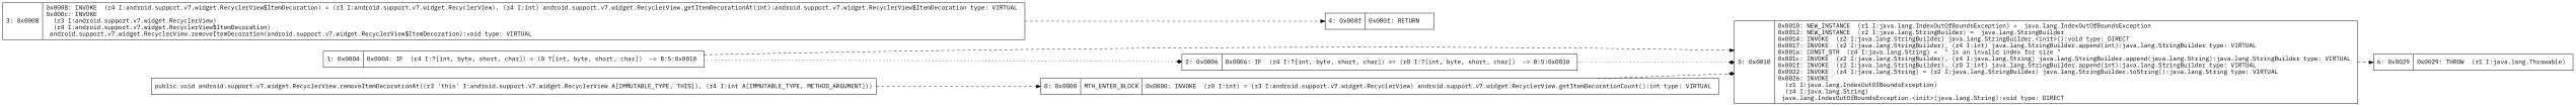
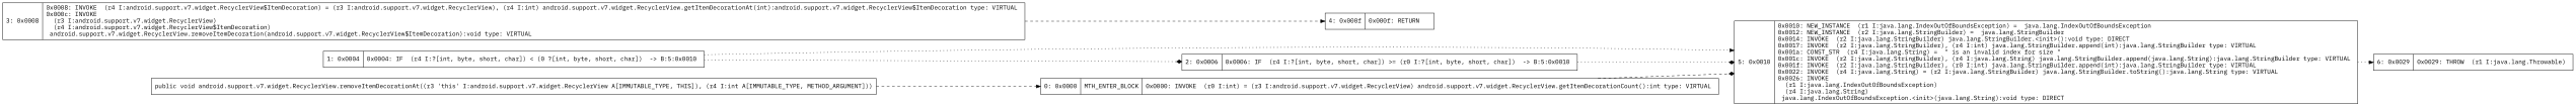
  digraph {
    fontname="IBM Plex Mono"
    rankdir=LR
    node [fontname="IBM Plex Mono" shape=record]
    edge [arrowhead=normal fontname="IBM Plex Mono" style=dashed]
    n1 [label="{0\:\ 0x0000|MTH_ENTER_BLOCK\l|0x0000: INVOKE  (r0 I:int) = (r3 I:android.support.v7.widget.RecyclerView) android.support.v7.widget.RecyclerView.getItemDecorationCount():int type: VIRTUAL \l}"]
    n2 [label="{5\:\ 0x0010|0x0010: NEW_INSTANCE  (r1 I:java.lang.IndexOutOfBoundsException) =  java.lang.IndexOutOfBoundsException \l0x0012: NEW_INSTANCE  (r2 I:java.lang.StringBuilder) =  java.lang.StringBuilder \l0x0014: INVOKE  (r2 I:java.lang.StringBuilder) java.lang.StringBuilder.\<init\>():void type: DIRECT \l0x0017: INVOKE  (r2 I:java.lang.StringBuilder), (r4 I:int) java.lang.StringBuilder.append(int):java.lang.StringBuilder type: VIRTUAL \l0x001a: CONST_STR  (r4 I:java.lang.String) =  \" is an invalid index for size \" \l0x001c: INVOKE  (r2 I:java.lang.StringBuilder), (r4 I:java.lang.String) java.lang.StringBuilder.append(java.lang.String):java.lang.StringBuilder type: VIRTUAL \l0x001f: INVOKE  (r2 I:java.lang.StringBuilder), (r0 I:int) java.lang.StringBuilder.append(int):java.lang.StringBuilder type: VIRTUAL \l0x0022: INVOKE  (r4 I:java.lang.String) = (r2 I:java.lang.StringBuilder) java.lang.StringBuilder.toString():java.lang.String type: VIRTUAL \l0x0026: INVOKE  \l  (r1 I:java.lang.IndexOutOfBoundsException)\l  (r4 I:java.lang.String)\l java.lang.IndexOutOfBoundsException.\<init\>(java.lang.String):void type: DIRECT \l}"]
    n3 [label="{1\:\ 0x0004|0x0004: IF  (r4 I:?[int, byte, short, char]) \< (0 ?[int, byte, short, char])  \-\> B:5:0x0010 \l}"]
    n4 [label="{2\:\ 0x0006|0x0006: IF  (r4 I:?[int, byte, short, char]) \>= (r0 I:?[int, byte, short, char])  \-\> B:5:0x0010 \l}"]
    n5 [label="{6\:\ 0x0029|0x0029: THROW  (r1 I:java.lang.Throwable) \l}"]
    n6 [label="{3\:\ 0x0008|0x0008: INVOKE  (r4 I:android.support.v7.widget.RecyclerView$ItemDecoration) = (r3 I:android.support.v7.widget.RecyclerView), (r4 I:int) android.support.v7.widget.RecyclerView.getItemDecorationAt(int):android.support.v7.widget.RecyclerView$ItemDecoration type: VIRTUAL \l0x000c: INVOKE  \l  (r3 I:android.support.v7.widget.RecyclerView)\l  (r4 I:android.support.v7.widget.RecyclerView$ItemDecoration)\l android.support.v7.widget.RecyclerView.removeItemDecoration(android.support.v7.widget.RecyclerView$ItemDecoration):void type: VIRTUAL \l}"]
    n7 [label="{4\:\ 0x000f|0x000f: RETURN   \l}"]
    n8 [label="{public void android.support.v7.widget.RecyclerView.removeItemDecorationAt((r3 'this' I:android.support.v7.widget.RecyclerView A[IMMUTABLE_TYPE, THIS]), (r4 I:int A[IMMUTABLE_TYPE, METHOD_ARGUMENT])) }"]
    n1 -> n2 [arrowhead=diamond]
-   n2 -> n5
-   n3 -> n2
+   n2 -> n5 [style=dotted]
+   n3 -> n2 [style=dotted]
    n3 -> n4 [arrowhead=diamond style=dotted]
    n4 -> n2 [arrowhead=diamond style=dotted]
    n6 -> n7
    n8 -> n1
  }
